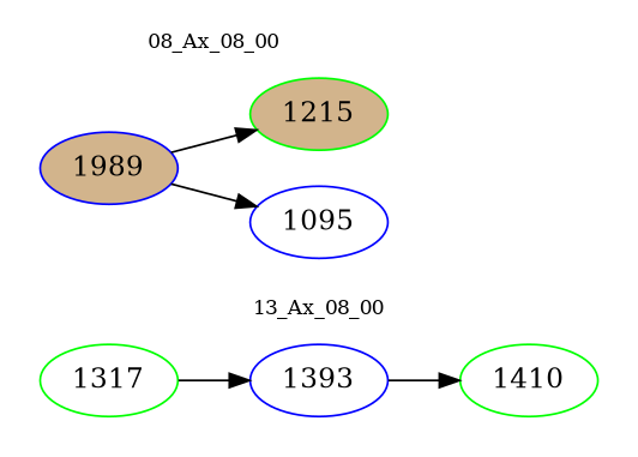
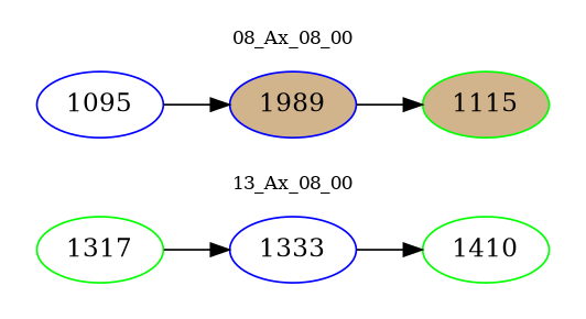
  digraph {
    rankdir=LR
    node [color=green fillcolor=white style=filled]
    edge [color=black]
    n1 [label=1317]
-   n2 [color=blue label=1393]
+   n2 [color=blue label=1333]
    n3 [label=1410]
    n4 [color=blue label=1095]
    n5 [color=blue fillcolor=tan label=1989]
-   n6 [fillcolor=tan label=1215]
+   n6 [fillcolor=tan label=1115]
    subgraph cluster_1 {
      color=white
      fontsize=10
      label="13_Ax_08_00"
      n1
      n2
      n3
    }
    subgraph cluster_2 {
      color=white
      fontsize=10
      label="08_Ax_08_00"
      n4
      n5
      n6
    }
    n1 -> n2
    n2 -> n3
-   n5 -> n4
+   n4 -> n5
    n5 -> n6
  }
